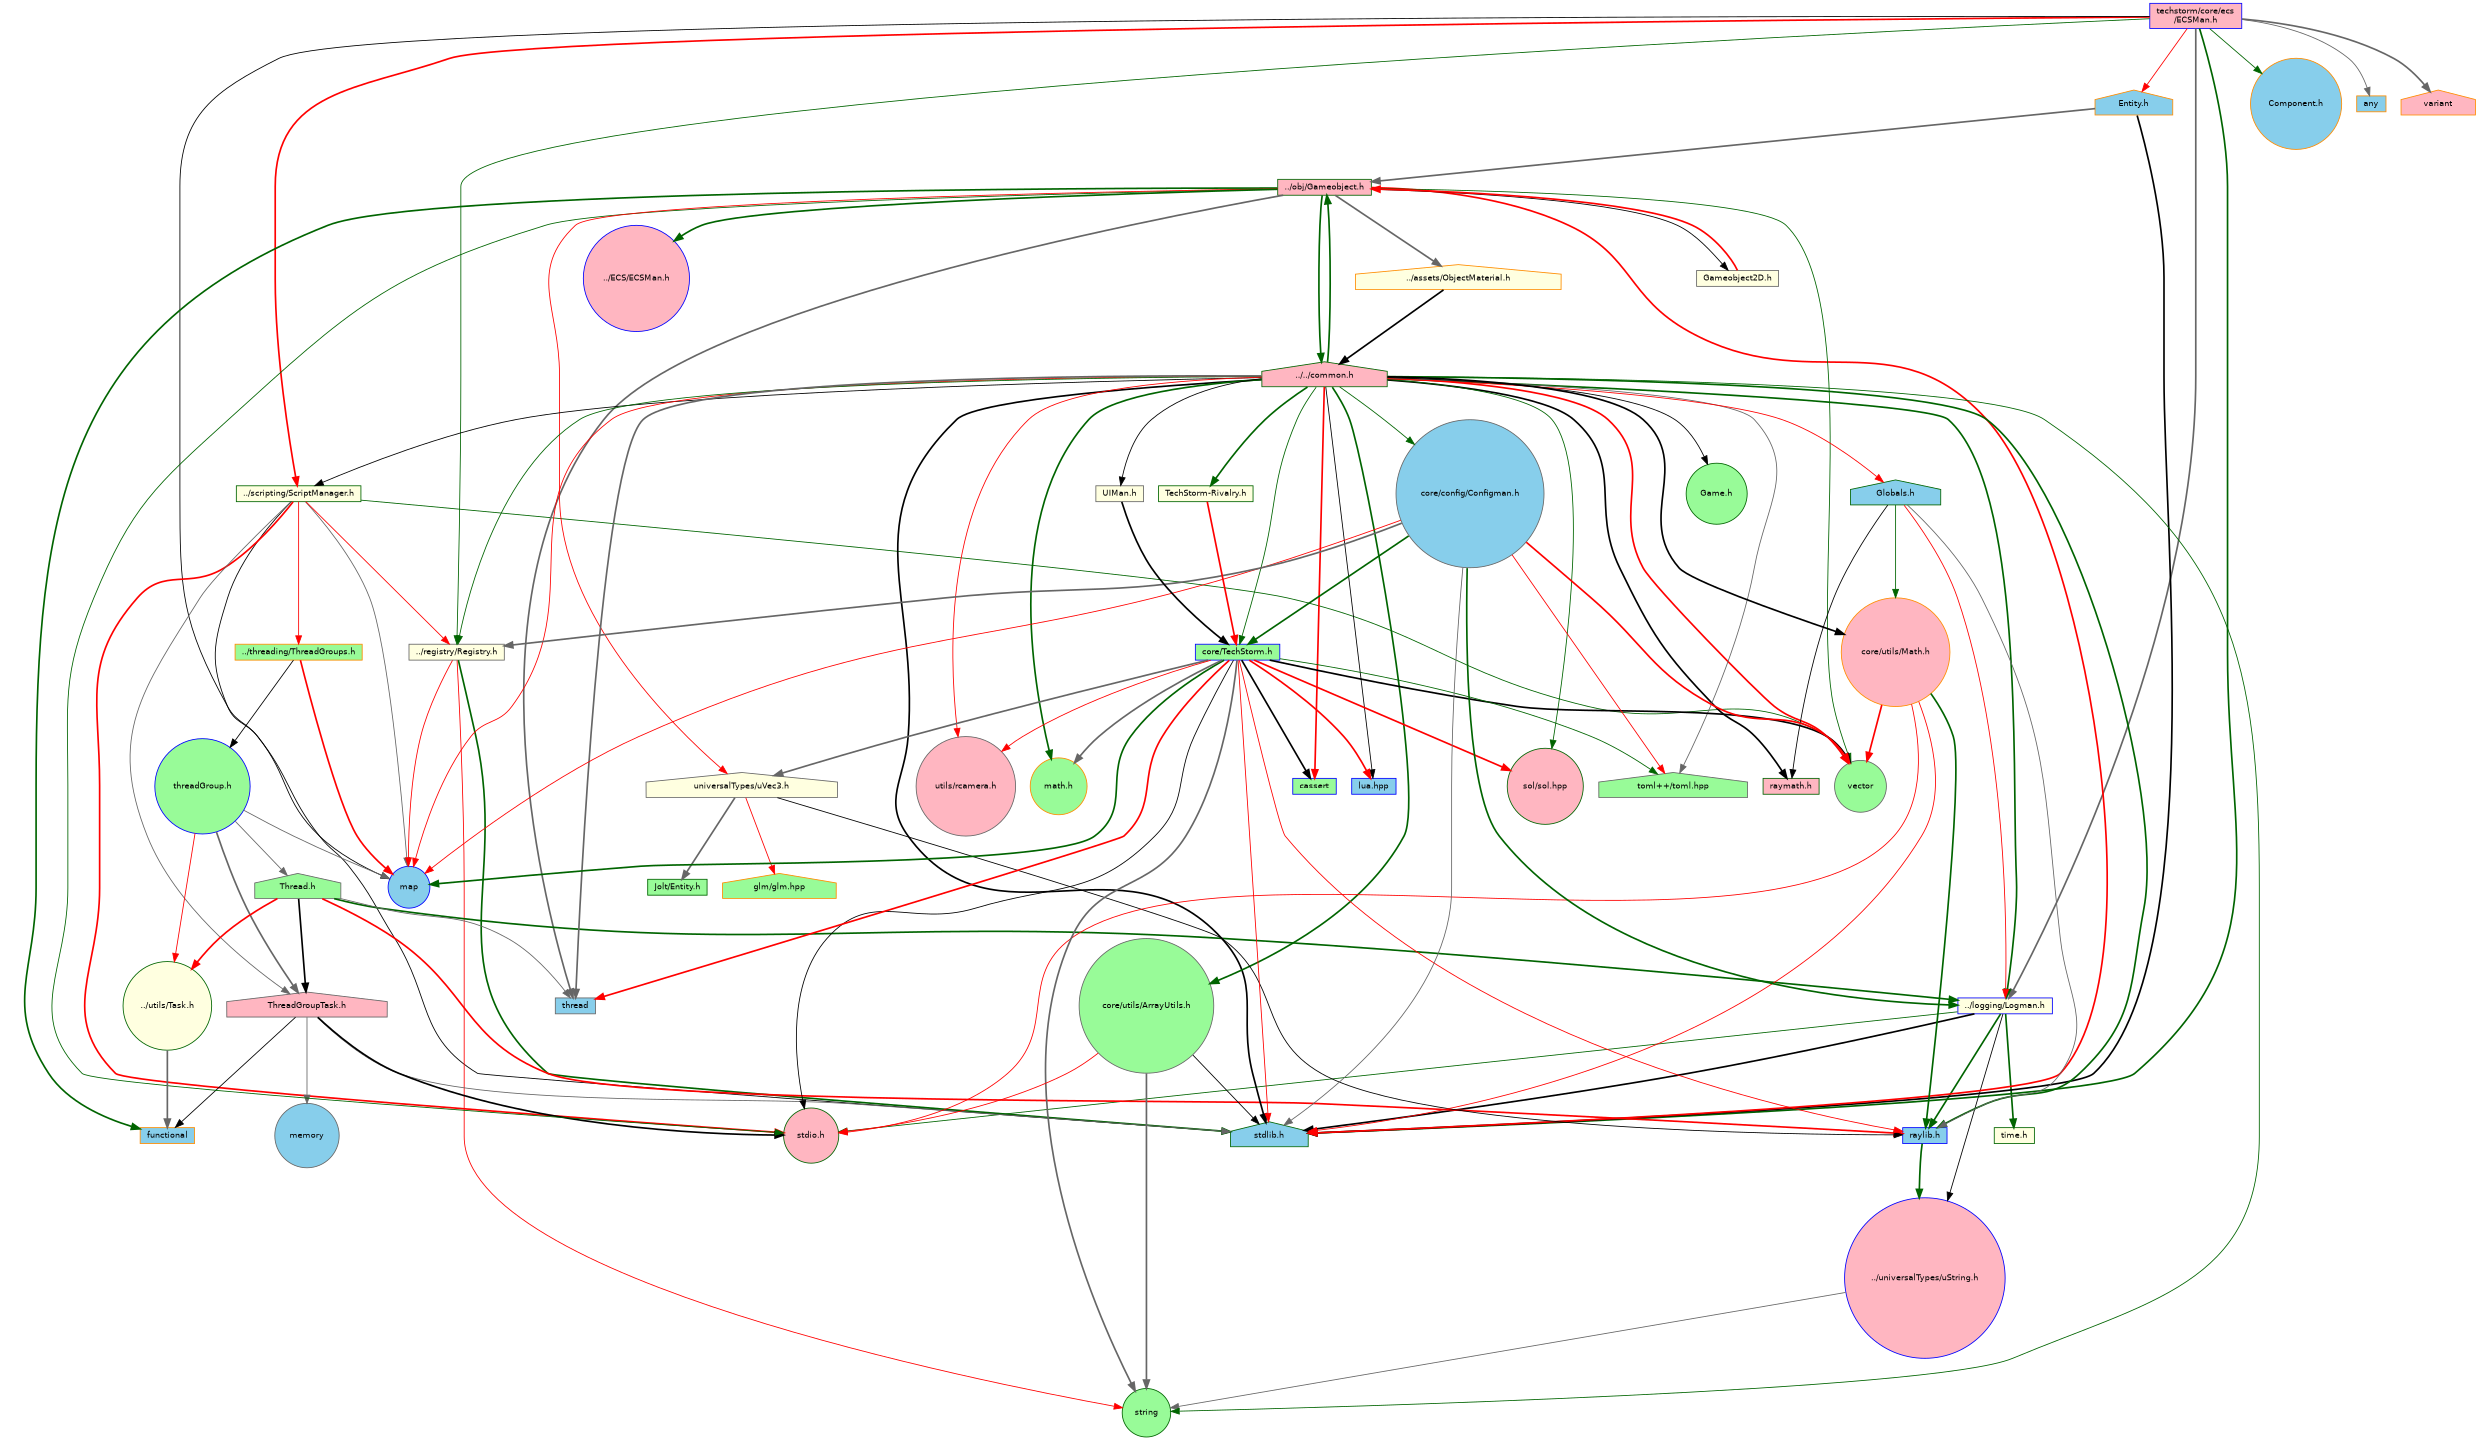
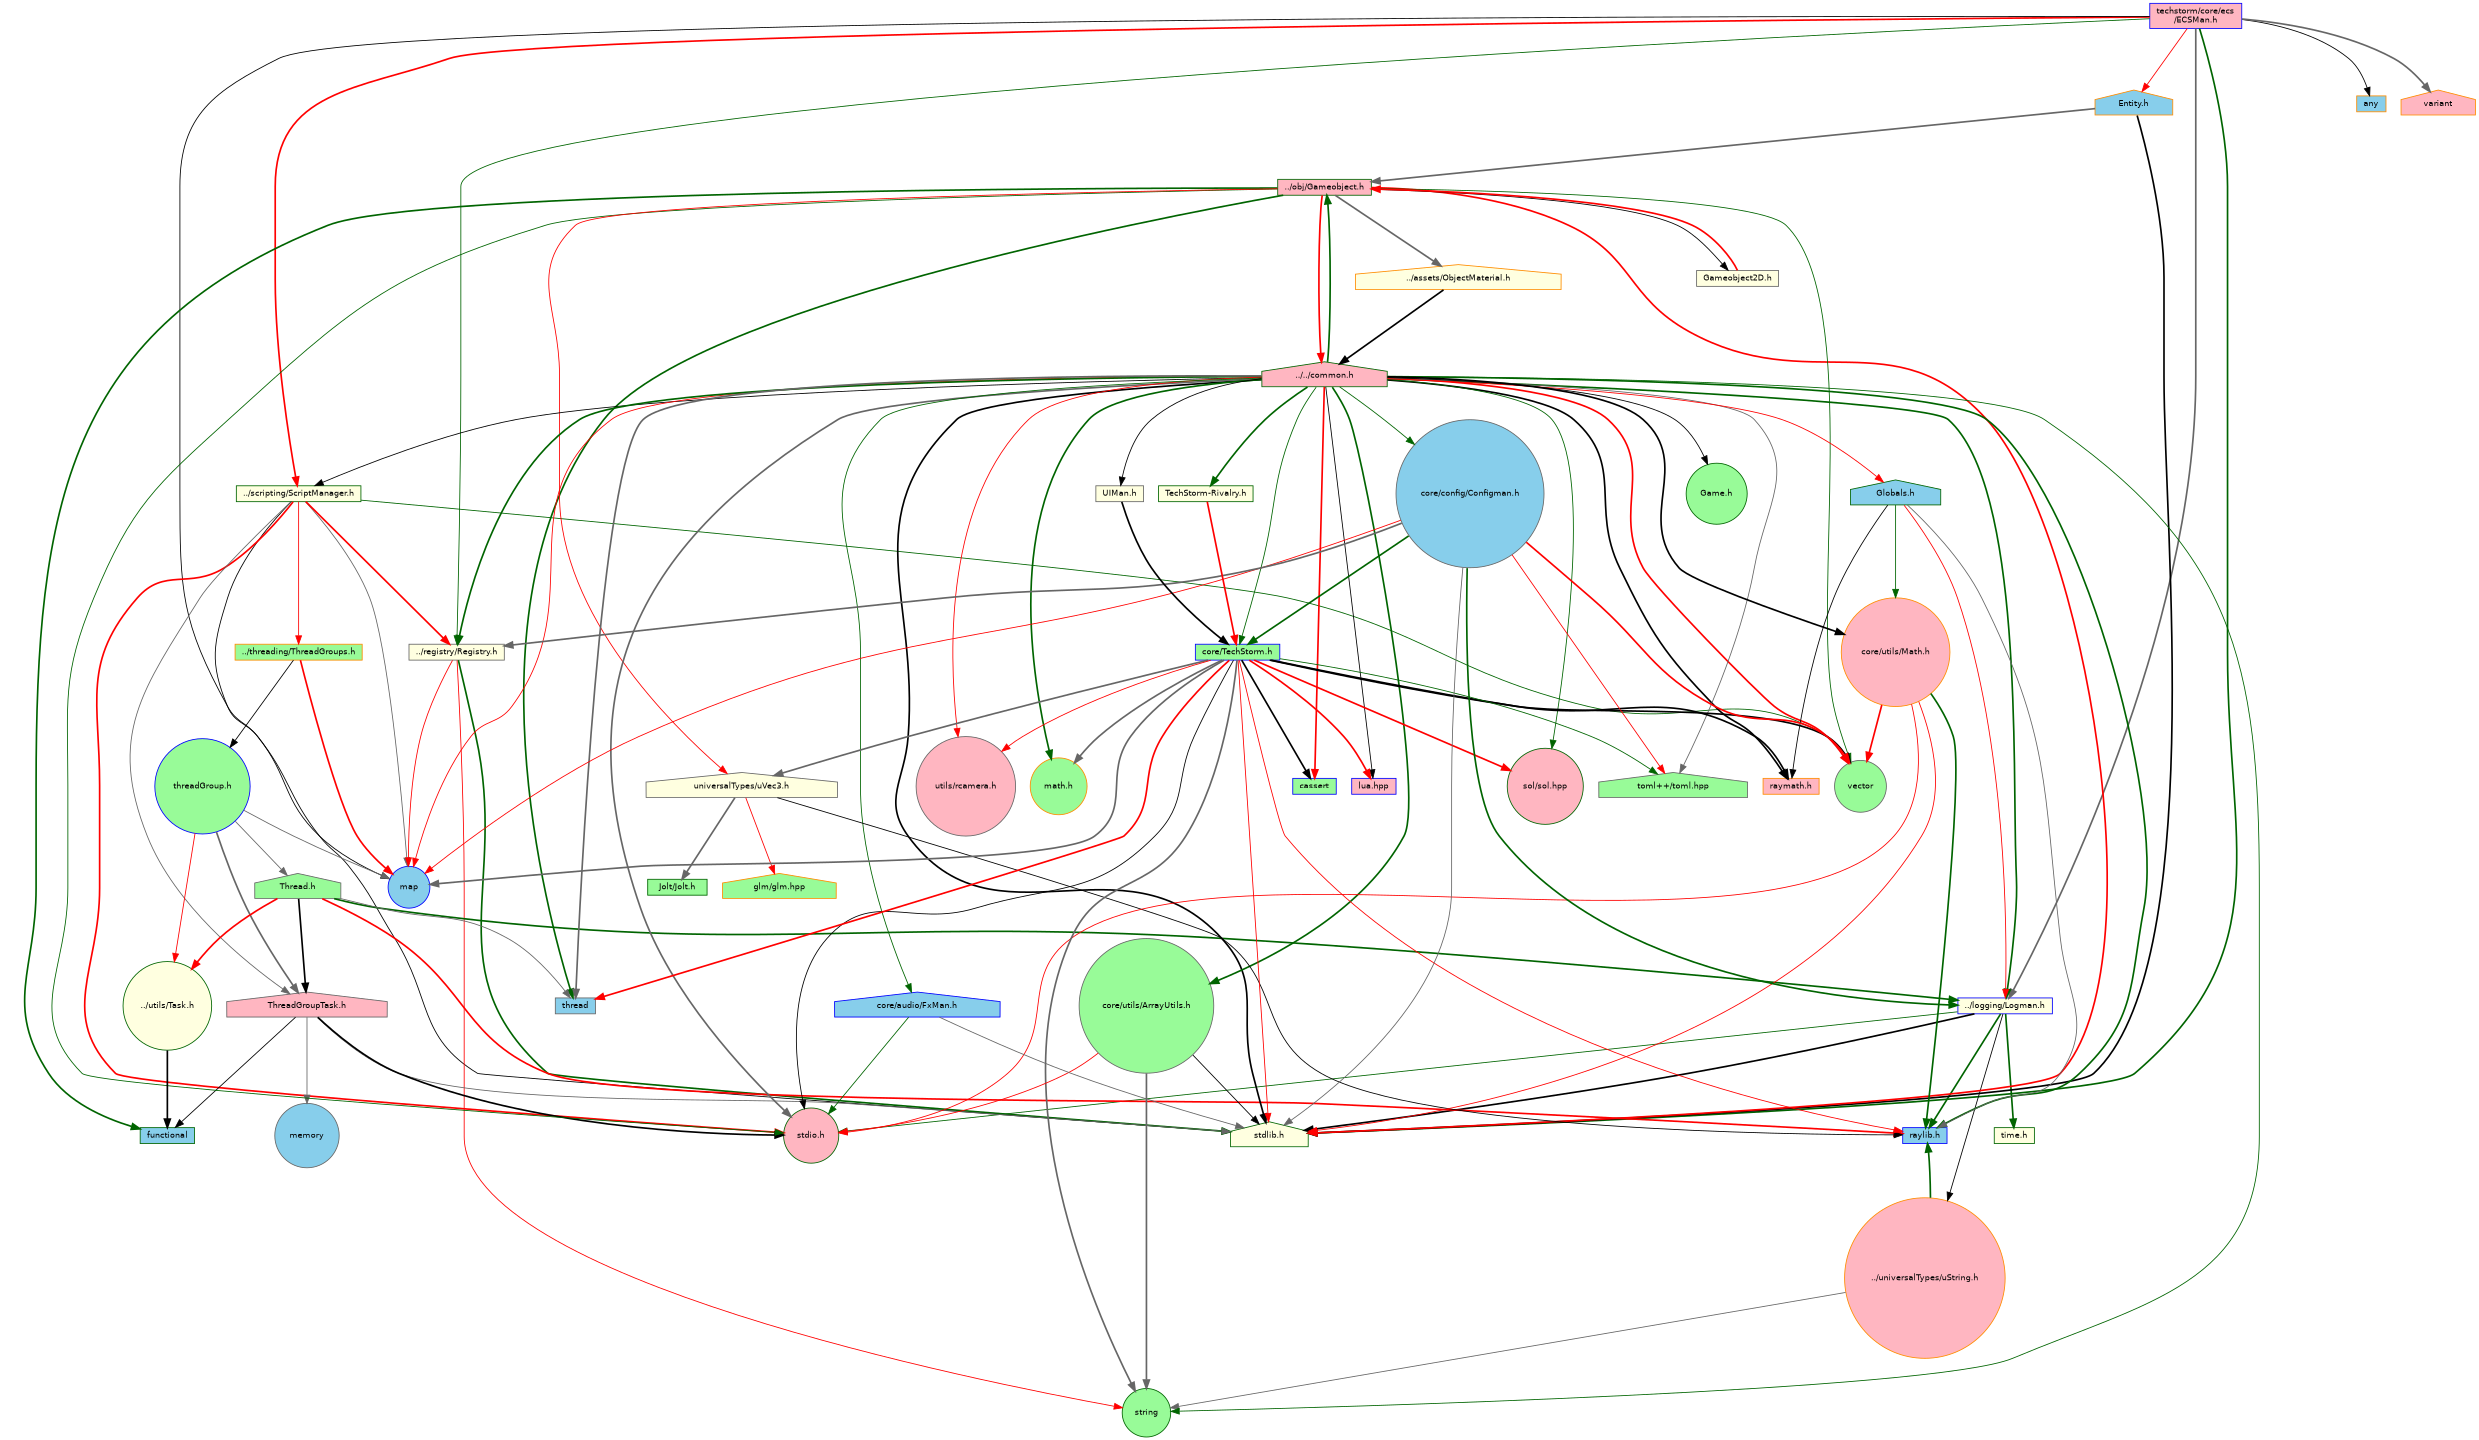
  digraph {
    node [color=darkgreen fillcolor=lightpink fontname=Helvetica fontsize=10 shape=box style=filled]
    edge [color=red fontname=Helvetica fontsize=10 labelfontname=Helvetica labelfontsize=10 style=bold]
    n1 [color=blue fontcolor=black height=0.2 label="techstorm/core/ecs\l/ECSMan.h" width=0.4]
    n2 [fillcolor=lightyellow height=0.2 label="../scripting/ScriptManager.h" width=0.4]
-   n3 [fillcolor=skyblue height=0.2 label="stdlib.h" shape=house width=0.4]
+   n3 [fillcolor=lightyellow height=0.2 label="stdlib.h" shape=house width=0.4]
    n4 [color=blue fillcolor=skyblue height=0.2 label=map shape=circle width=0.4]
    n5 [color=gray40 fillcolor=lightyellow height=0.2 label="../registry/Registry.h" width=0.4]
    n6 [color=blue fillcolor=lightyellow height=0.2 label="../logging/Logman.h" width=0.4]
-   n7 [color=darkorange fillcolor=skyblue height=0.2 label="Component.h" shape=circle width=0.4]
    n8 [color=darkorange fillcolor=skyblue height=0.2 label="Entity.h" shape=house width=0.4]
    n9 [color=darkorange fillcolor=skyblue height=0.2 label=any width=0.4]
    n10 [color=darkorange height=0.2 label=variant shape=house width=0.4]
    n11 [height=0.2 label="stdio.h" shape=circle width=0.4]
    n12 [color=gray40 fillcolor=palegreen height=0.2 label=vector shape=circle width=0.4]
    n13 [color=darkorange fillcolor=palegreen height=0.2 label="../threading/ThreadGroups.h" width=0.4]
    n14 [color=gray40 height=0.2 label="ThreadGroupTask.h" shape=house width=0.4]
    n15 [fillcolor=palegreen height=0.2 label=string shape=circle width=0.4]
    n16 [color=blue fillcolor=skyblue height=0.2 label="raylib.h" width=0.4]
    n17 [fillcolor=lightyellow height=0.2 label="time.h" width=0.4]
-   n18 [color=blue height=0.2 label="../universalTypes/uString.h" shape=circle width=0.4]
+   n18 [color=darkorange height=0.2 label="../universalTypes/uString.h" shape=circle width=0.4]
    n19 [height=0.2 label="../obj/Gameobject.h" width=0.4]
    n20 [color=blue fillcolor=palegreen height=0.2 label="threadGroup.h" shape=circle width=0.4]
-   n21 [color=darkorange fillcolor=skyblue height=0.2 label=functional width=0.4]
+   n21 [fillcolor=skyblue height=0.2 label=functional width=0.4]
    n22 [color=gray40 fillcolor=skyblue height=0.2 label=memory shape=circle width=0.4]
    n23 [color=gray40 fillcolor=palegreen height=0.2 label="Thread.h" shape=house width=0.4]
    n24 [fillcolor=lightyellow height=0.2 label="../utils/Task.h" shape=circle width=0.4]
    n25 [color=gray40 fillcolor=skyblue height=0.2 label=thread width=0.4]
    n26 [height=0.2 label="../../common.h" shape=house width=0.4]
    n27 [color=gray40 fillcolor=lightyellow height=0.2 label="universalTypes/uVec3.h" shape=house width=0.4]
    n28 [color=gray40 fillcolor=lightyellow height=0.2 label="Gameobject2D.h" width=0.4]
-   n29 [color=blue height=0.2 label="../ECS/ECSMan.h" shape=circle width=0.4]
    n30 [color=darkorange fillcolor=lightyellow height=0.2 label="../assets/ObjectMaterial.h" shape=house width=0.4]
-   n31 [height=0.2 label="raymath.h" width=0.4]
+   n31 [color=darkorange height=0.2 label="raymath.h" width=0.4]
    n32 [color=gray40 height=0.2 label="utils/rcamera.h" shape=circle width=0.4]
    n33 [color=darkorange fillcolor=palegreen height=0.2 label="math.h" shape=circle width=0.4]
    n34 [color=blue fillcolor=palegreen height=0.2 label=cassert width=0.4]
-   n35 [color=blue fillcolor=skyblue height=0.2 label="lua.hpp" width=0.4]
+   n35 [color=blue height=0.2 label="lua.hpp" width=0.4]
    n36 [height=0.2 label="sol/sol.hpp" shape=circle width=0.4]
    n37 [color=gray40 fillcolor=palegreen height=0.2 label="toml++/toml.hpp" shape=house width=0.4]
    n38 [fillcolor=skyblue height=0.2 label="Globals.h" shape=house width=0.4]
    n39 [color=darkorange height=0.2 label="core/utils/Math.h" shape=circle width=0.4]
    n40 [color=blue fillcolor=palegreen height=0.2 label="core/TechStorm.h" width=0.4]
    n41 [color=gray40 fillcolor=skyblue height=0.2 label="core/config/Configman.h" shape=circle width=0.4]
    n42 [color=gray40 fillcolor=palegreen height=0.2 label="core/utils/ArrayUtils.h" shape=circle width=0.4]
+   n43 [color=blue fillcolor=skyblue height=0.2 label="core/audio/FxMan.h" shape=house width=0.4]
    n44 [color=gray40 fillcolor=lightyellow height=0.2 label="UIMan.h" width=0.4]
    n45 [fillcolor=lightyellow height=0.2 label="TechStorm-Rivalry.h" width=0.4]
    n46 [fillcolor=palegreen height=0.2 label="Game.h" shape=circle width=0.4]
-   n47 [fillcolor=palegreen height=0.2 label="Jolt/Entity.h" width=0.4]
+   n47 [fillcolor=palegreen height=0.2 label="Jolt/Jolt.h" width=0.4]
    n48 [color=darkorange fillcolor=palegreen height=0.2 label="glm/glm.hpp" shape=house width=0.4]
    n1 -> n2
    n1 -> n3 [color=darkgreen]
    n1 -> n4 [color=black style=solid]
    n1 -> n5 [color=darkgreen style=solid]
    n1 -> n6 [color=gray40]
-   n1 -> n7 [color=darkgreen style=solid]
    n1 -> n8 [style=solid]
-   n1 -> n9 [color=gray40 style=solid]
+   n1 -> n9 [color=black style=solid]
    n1 -> n10 [color=gray40]
    n2 -> n3 [color=black style=solid]
    n2 -> n4 [color=gray40 style=solid]
-   n2 -> n5 [style=solid]
+   n2 -> n5
    n2 -> n11
    n2 -> n12 [color=darkgreen style=solid]
    n2 -> n13 [style=solid]
    n2 -> n14 [color=gray40 style=solid]
    n5 -> n3 [color=darkgreen]
    n5 -> n4 [style=solid]
    n5 -> n15 [style=solid]
    n6 -> n3 [color=black]
    n6 -> n11 [color=darkgreen style=solid]
    n6 -> n16 [color=darkgreen]
    n6 -> n17 [color=darkgreen]
    n6 -> n18 [color=black style=solid]
    n8 -> n3 [color=black]
    n8 -> n19 [color=gray40]
    n13 -> n4
    n13 -> n20 [color=black style=solid]
    n14 -> n3 [color=gray40 style=solid]
    n14 -> n11 [color=black]
    n14 -> n21 [color=black style=solid]
    n14 -> n22 [color=gray40 style=solid]
    n18 -> n15 [color=gray40 style=solid]
-   n16 -> n18 [color=darkgreen]
+   n18 -> n16 [color=darkgreen]
    n19 -> n3
    n19 -> n11 [color=darkgreen style=solid]
    n19 -> n12 [color=darkgreen style=solid]
    n19 -> n21 [color=darkgreen]
-   n19 -> n25 [color=gray40]
-   n19 -> n26 [color=darkgreen]
+   n19 -> n25 [color=darkgreen]
+   n19 -> n26
    n19 -> n27 [style=solid]
    n19 -> n28 [color=black style=solid]
-   n19 -> n29 [color=darkgreen]
    n19 -> n30 [color=gray40]
    n20 -> n4 [color=gray40 style=solid]
    n20 -> n14 [color=gray40]
    n20 -> n23 [color=gray40 style=solid]
    n20 -> n24 [style=solid]
    n23 -> n6 [color=darkgreen]
    n23 -> n14 [color=black]
    n23 -> n16
    n23 -> n24
    n23 -> n25 [color=gray40 style=solid]
-   n24 -> n21 [color=gray40]
+   n24 -> n21 [color=black]
    n26 -> n2 [color=black style=solid]
    n26 -> n3 [color=black]
    n26 -> n4 [style=solid]
-   n26 -> n5 [color=darkgreen style=solid]
+   n26 -> n5 [color=darkgreen]
    n26 -> n6 [color=darkgreen]
+   n26 -> n11 [color=gray40]
    n26 -> n12
    n26 -> n15 [color=darkgreen style=solid]
    n26 -> n16 [color=darkgreen]
    n26 -> n19 [color=darkgreen]
    n26 -> n25 [color=gray40]
    n26 -> n31 [color=black]
    n26 -> n32 [style=solid]
    n26 -> n33 [color=darkgreen]
    n26 -> n34
    n26 -> n35 [color=black style=solid]
    n26 -> n36 [color=darkgreen style=solid]
    n26 -> n37 [color=gray40 style=solid]
    n26 -> n38 [style=solid]
    n26 -> n39 [color=black]
    n26 -> n40 [color=darkgreen style=solid]
    n26 -> n41 [color=darkgreen style=solid]
    n26 -> n42 [color=darkgreen]
+   n26 -> n43 [color=darkgreen style=solid]
    n26 -> n44 [color=black style=solid]
    n26 -> n45 [color=darkgreen]
    n26 -> n46 [color=black style=solid]
    n27 -> n16 [color=black style=solid]
    n27 -> n47 [color=gray40]
    n27 -> n48 [style=solid]
    n28 -> n19
    n30 -> n26 [color=black]
    n38 -> n6 [style=solid]
    n38 -> n16 [color=gray40 style=solid]
    n38 -> n31 [color=black style=solid]
    n38 -> n39 [color=darkgreen style=solid]
    n39 -> n3 [style=solid]
    n39 -> n11 [style=solid]
    n39 -> n12
    n39 -> n16 [color=darkgreen]
    n40 -> n3 [style=solid]
-   n40 -> n4 [color=darkgreen]
+   n40 -> n4 [color=gray40]
    n40 -> n11 [color=black style=solid]
    n40 -> n12 [color=black]
    n40 -> n15 [color=gray40]
    n40 -> n16 [style=solid]
    n40 -> n25
    n40 -> n27 [color=gray40]
+   n40 -> n31 [color=black]
    n40 -> n32 [style=solid]
    n40 -> n33 [color=gray40]
    n40 -> n34 [color=black]
    n40 -> n35
    n40 -> n36
    n40 -> n37 [color=darkgreen style=solid]
    n41 -> n3 [color=gray40 style=solid]
    n41 -> n4 [style=solid]
    n41 -> n5 [color=gray40]
    n41 -> n6 [color=darkgreen]
    n41 -> n12
    n41 -> n37 [style=solid]
    n41 -> n40 [color=darkgreen]
    n42 -> n3 [color=black style=solid]
    n42 -> n11 [style=solid]
    n42 -> n15 [color=gray40]
+   n43 -> n3 [color=gray40 style=solid]
+   n43 -> n11 [color=darkgreen style=solid]
    n44 -> n40 [color=black]
    n45 -> n40
  }
